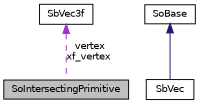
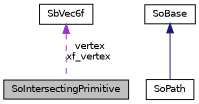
  digraph {
    node [color=black fillcolor=white fontname=Helvetica fontsize=10 shape=record style=filled]
    edge [dir=back fontname=Helvetica fontsize=10 labelfontname=Helvetica labelfontsize=10]
    n1 [fillcolor=grey75 fontcolor=black height=0.2 label=SoIntersectingPrimitive width=0.4]
-   n2 [height=0.2 label=SbVec3f width=0.4]
-   n3 [height=0.2 label=SbVec width=0.4]
+   n2 [height=0.2 label=SbVec6f width=0.4]
+   n3 [height=0.2 label=SoPath width=0.4]
    n4 [height=0.2 label=SoBase width=0.4]
    n2 -> n1 [color=darkorchid3 label=" vertex\nxf_vertex" style=dashed]
    n4 -> n3 [color=midnightblue style=solid]
  }
